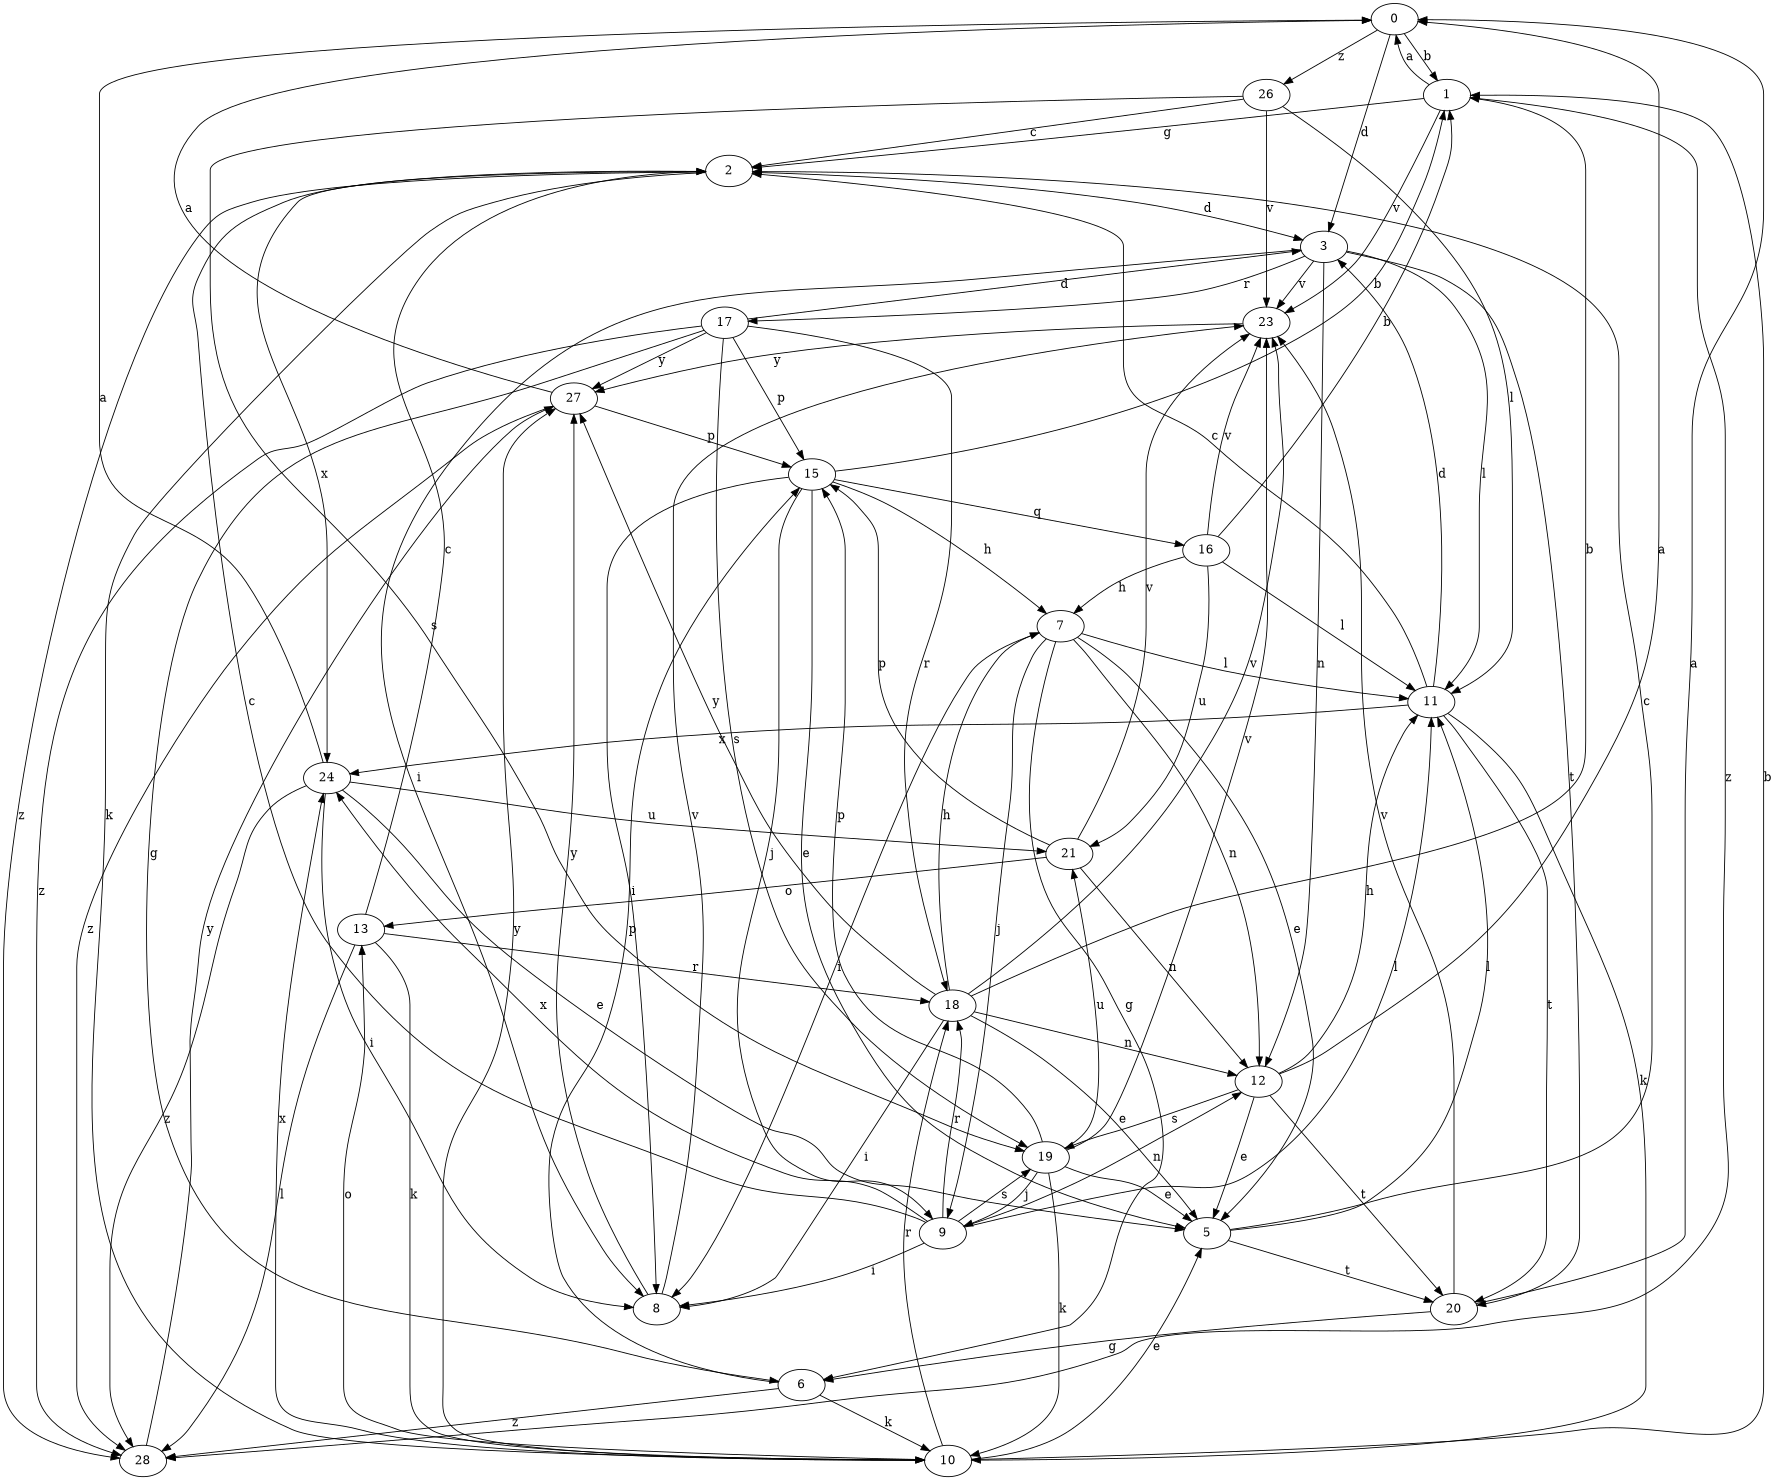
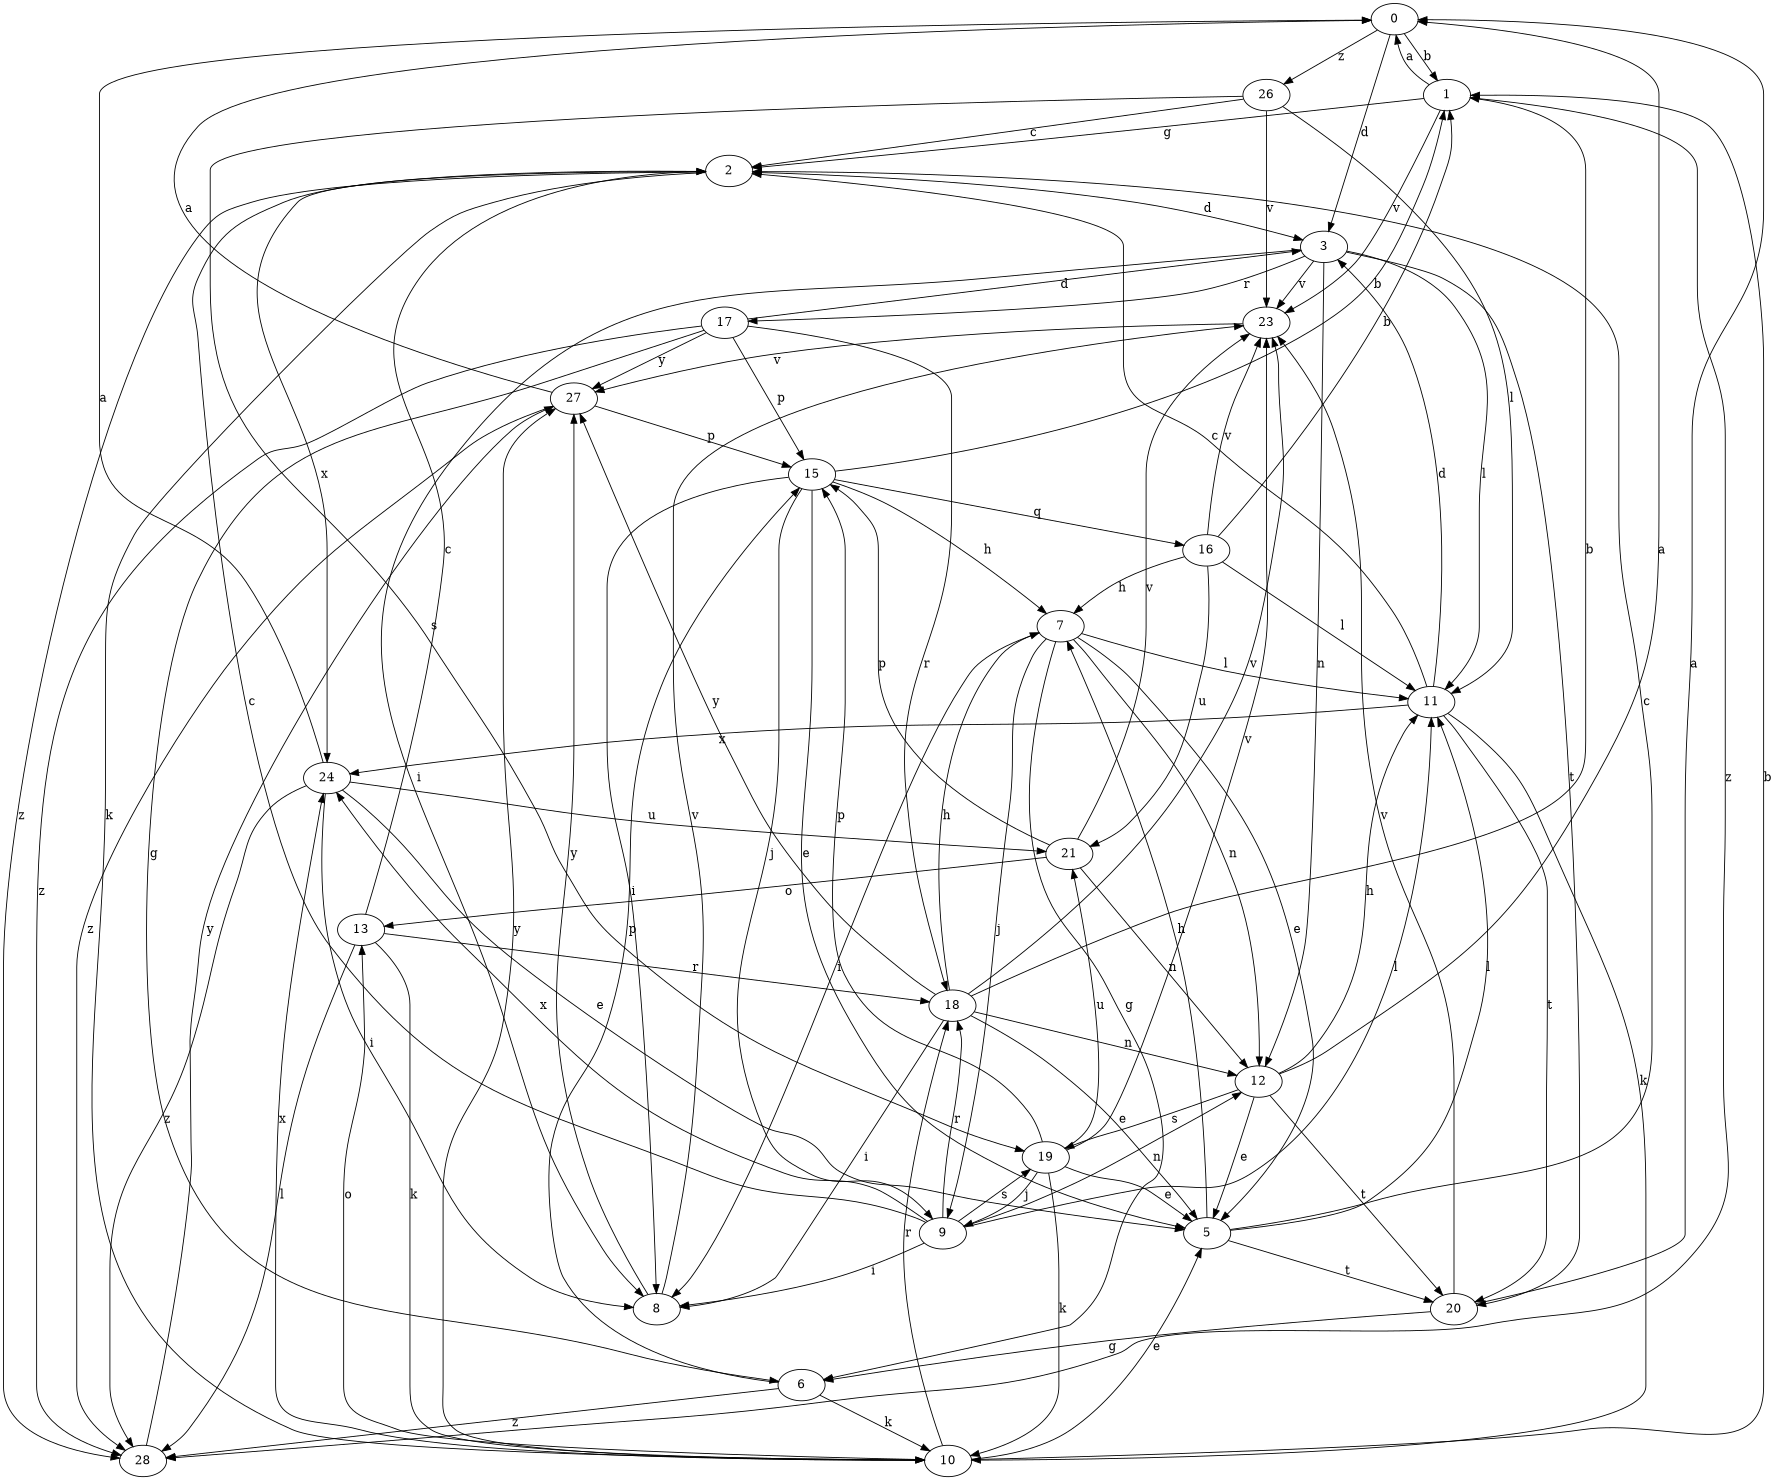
  strict digraph {
    fontname="DejaVu Serif"
    node [fontname="DejaVu Serif"]
    edge [fontname="DejaVu Serif"]
    0
    1
    3
    26
    23
    28
    2
    8
    11
    12
    17
    20
    19
    6
    10
    15
    n17 [label=27]
    24
    5
    18
    13
    21
    7
    9
    16
    0 -> 1 [label=b]
    0 -> 3 [label=d]
    0 -> 26 [label=z]
    1 -> 0 [label=a]
    1 -> 23 [label=v]
    1 -> 28 [label=z]
    1 -> 2 [label=g]
    3 -> 23 [label=v]
    3 -> 8 [label=i]
    3 -> 11 [label=l]
    3 -> 12 [label=n]
    3 -> 17 [label=r]
    3 -> 20 [label=t]
    26 -> 23 [label=v]
    26 -> 2 [label=c]
    26 -> 11 [label=l]
    26 -> 19 [label=s]
-   23 -> n17 [label=y]
+   23 -> n17 [label=v]
    28 -> n17 [label=y]
    2 -> 3 [label=d]
    2 -> 28 [label=z]
    2 -> 10 [label=k]
    2 -> 24 [label=x]
    8 -> 23 [label=v]
    8 -> n17 [label=y]
    11 -> 3 [label=d]
    11 -> 2 [label=c]
    11 -> 20 [label=t]
    11 -> 10 [label=k]
    11 -> 24 [label=x]
    12 -> 0 [label=a]
    12 -> 11 [label=h]
    12 -> 20 [label=t]
    12 -> 19 [label=s]
    12 -> 5 [label=e]
    17 -> 3 [label=d]
    17 -> 28 [label=z]
-   17 -> 19 [label=s]
    17 -> 6 [label=g]
    17 -> 15 [label=p]
    17 -> n17 [label=y]
    17 -> 18 [label=r]
    20 -> 0 [label=a]
    20 -> 23 [label=v]
    20 -> 6 [label=g]
    19 -> 23 [label=v]
    19 -> 10 [label=k]
    19 -> 15 [label=p]
    19 -> 5 [label=e]
    19 -> 21 [label=u]
    19 -> 9 [label=j]
    6 -> 28 [label=z]
    6 -> 10 [label=k]
    6 -> 15 [label=p]
    10 -> 1 [label=b]
    10 -> n17 [label=y]
    10 -> 24 [label=x]
    10 -> 5 [label=e]
    10 -> 18 [label=r]
    10 -> 13 [label=o]
    15 -> 1 [label=b]
    15 -> 8 [label=i]
    15 -> 5 [label=e]
    15 -> 7 [label=h]
    15 -> 9 [label=j]
    15 -> 16 [label=q]
    n17 -> 0 [label=a]
    n17 -> 28 [label=z]
    n17 -> 15 [label=p]
    24 -> 0 [label=a]
    24 -> 28 [label=z]
    24 -> 8 [label=i]
    24 -> 5 [label=e]
    24 -> 21 [label=u]
    5 -> 2 [label=c]
    5 -> 11 [label=l]
    5 -> 20 [label=t]
+   5 -> 7 [label=h]
    18 -> 1 [label=b]
    18 -> 23 [label=v]
    18 -> 8 [label=i]
    18 -> 12 [label=n]
    18 -> n17 [label=y]
    18 -> 5 [label=e]
    18 -> 7 [label=h]
    13 -> 28 [label=l]
    13 -> 2 [label=c]
    13 -> 10 [label=k]
    13 -> 18 [label=r]
    21 -> 23 [label=v]
    21 -> 12 [label=n]
    21 -> 15 [label=p]
    21 -> 13 [label=o]
    7 -> 8 [label=i]
    7 -> 11 [label=l]
    7 -> 12 [label=n]
    7 -> 6 [label=g]
    7 -> 5 [label=e]
    7 -> 9 [label=j]
    9 -> 2 [label=c]
    9 -> 8 [label=i]
    9 -> 11 [label=l]
    9 -> 12 [label=n]
    9 -> 19 [label=s]
    9 -> 24 [label=x]
    9 -> 18 [label=r]
    16 -> 1 [label=b]
    16 -> 23 [label=v]
    16 -> 11 [label=l]
    16 -> 21 [label=u]
    16 -> 7 [label=h]
  }
